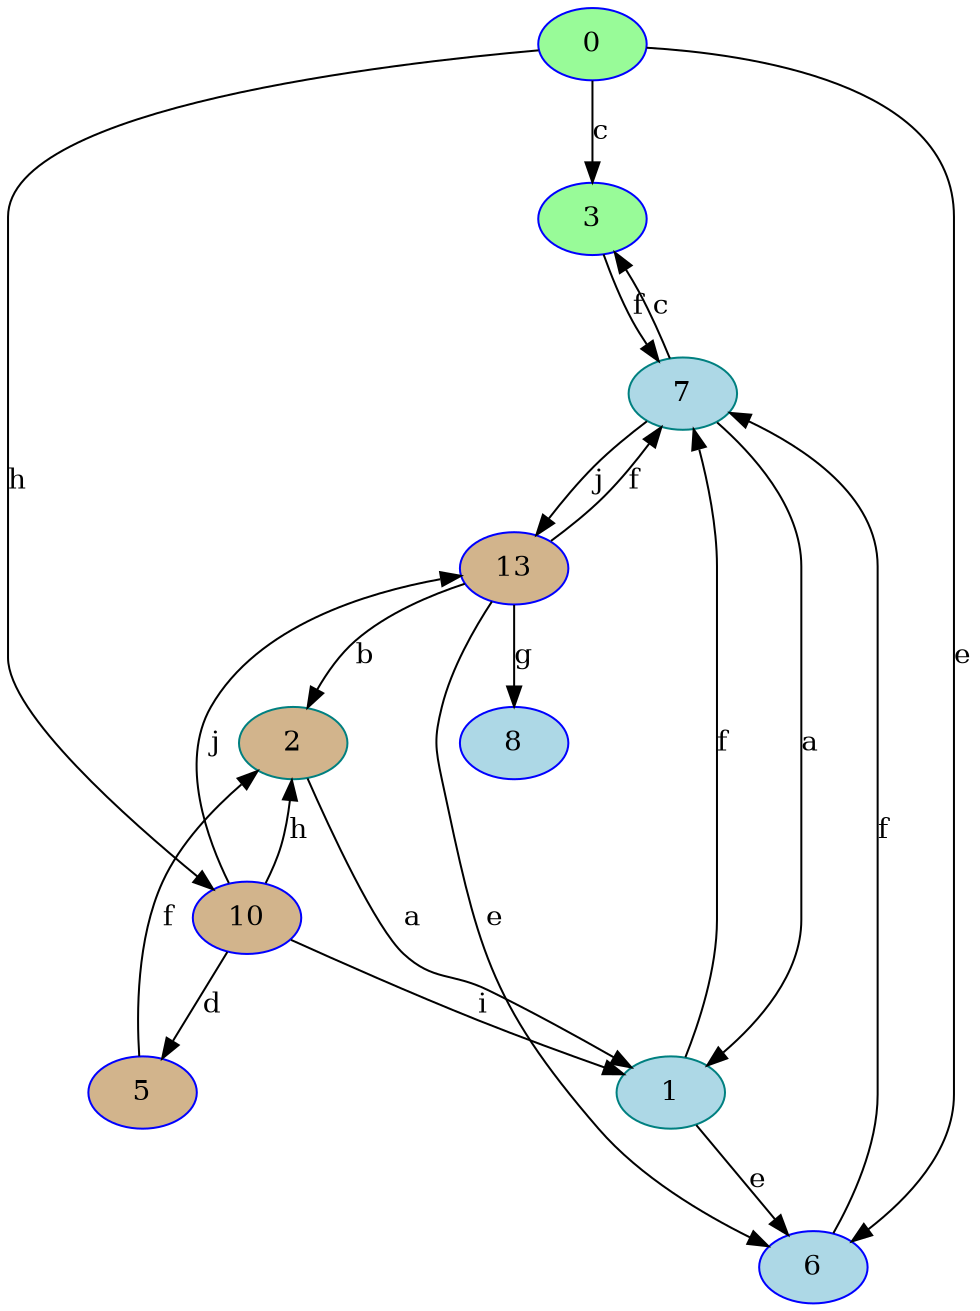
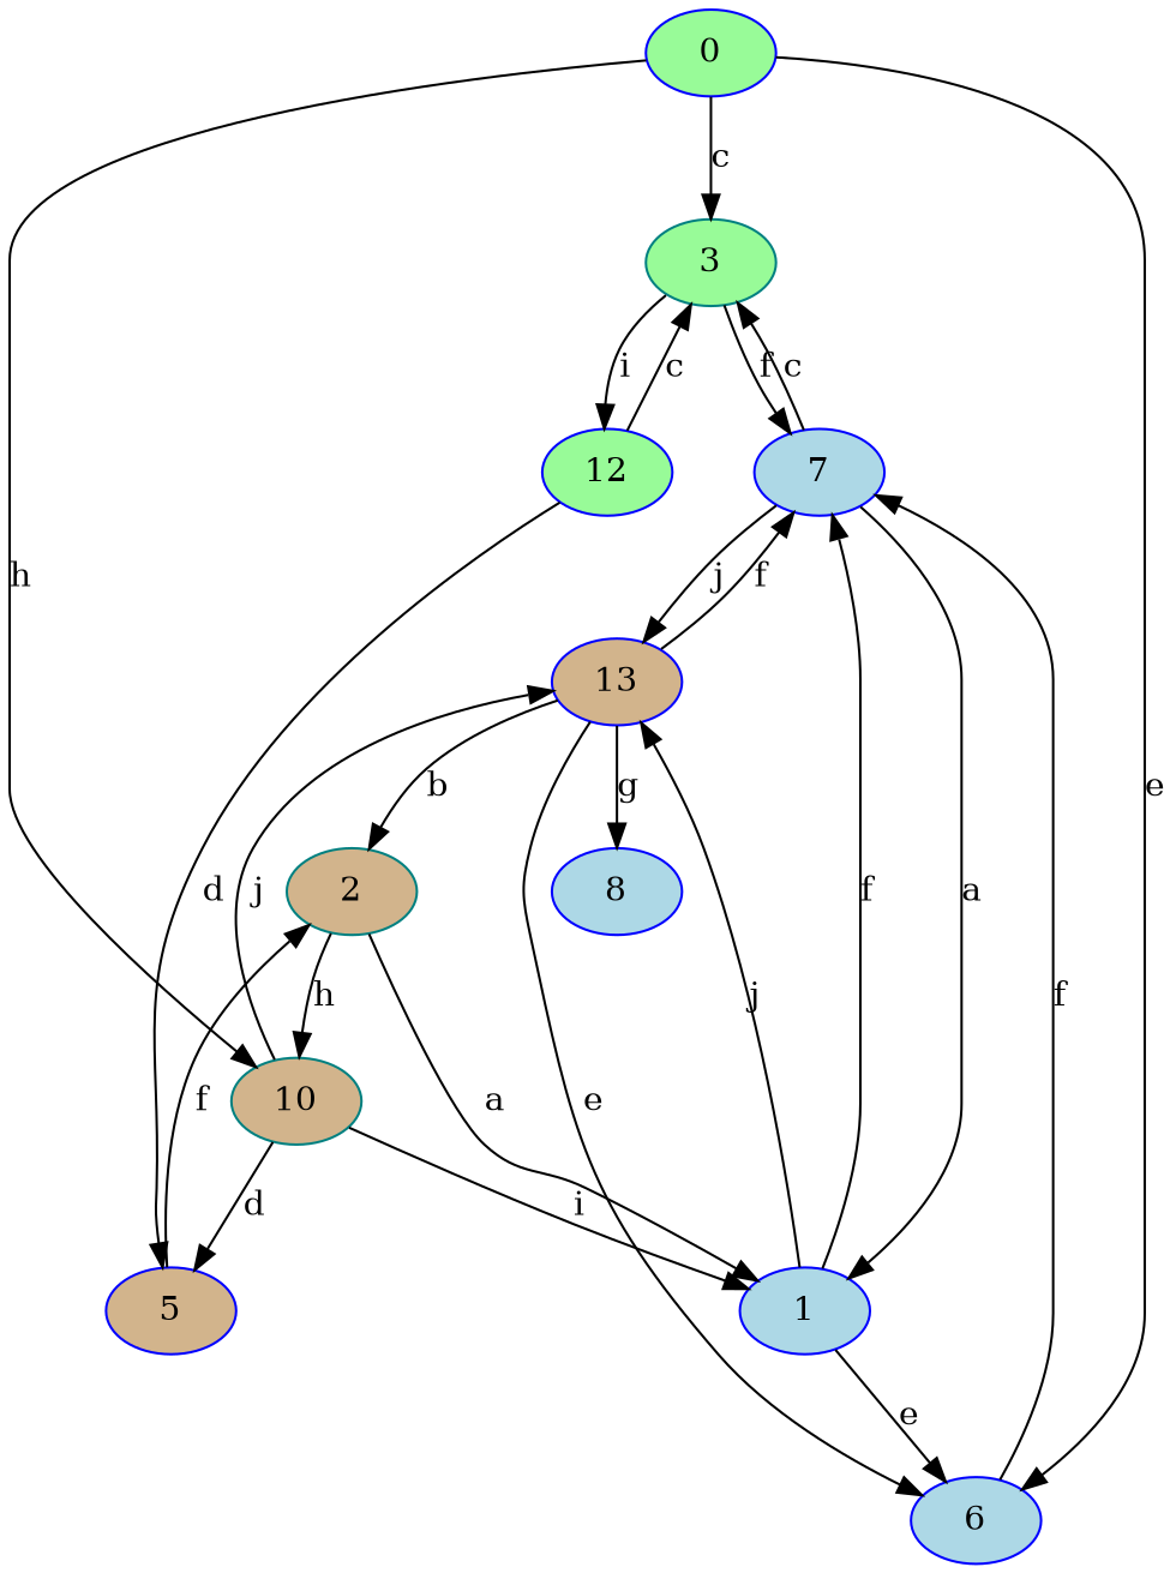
  strict digraph {
    node [color=blue fillcolor=lightblue style=filled]
    0 [fillcolor=palegreen]
-   3 [fillcolor=palegreen]
+   3 [color=teal fillcolor=palegreen]
    6
-   10 [fillcolor=tan]
-   7 [color=teal]
-   1 [color=teal]
+   10 [color=teal fillcolor=tan]
+   7
+   12 [fillcolor=palegreen]
+   1
    13 [fillcolor=tan]
    5 [fillcolor=tan]
    2 [color=teal fillcolor=tan]
    8
    0 -> 3 [label=c]
    0 -> 6 [label=e]
    0 -> 10 [label=h]
    3 -> 7 [label=f]
+   3 -> 12 [label=i]
    6 -> 7 [label=f]
    10 -> 1 [label=i]
    10 -> 13 [label=j]
    10 -> 5 [label=d]
    7 -> 3 [label=c]
    7 -> 1 [label=a]
    7 -> 13 [label=j]
+   12 -> 3 [label=c]
+   12 -> 5 [label=d]
    1 -> 6 [label=e]
    1 -> 7 [label=f]
+   1 -> 13 [label=j]
    13 -> 6 [label=e]
    13 -> 7 [label=f]
    13 -> 2 [label=b]
    13 -> 8 [label=g]
    5 -> 2 [label=f]
-   10 -> 2 [label=h]
+   2 -> 10 [label=h]
    2 -> 1 [label=a]
  }
